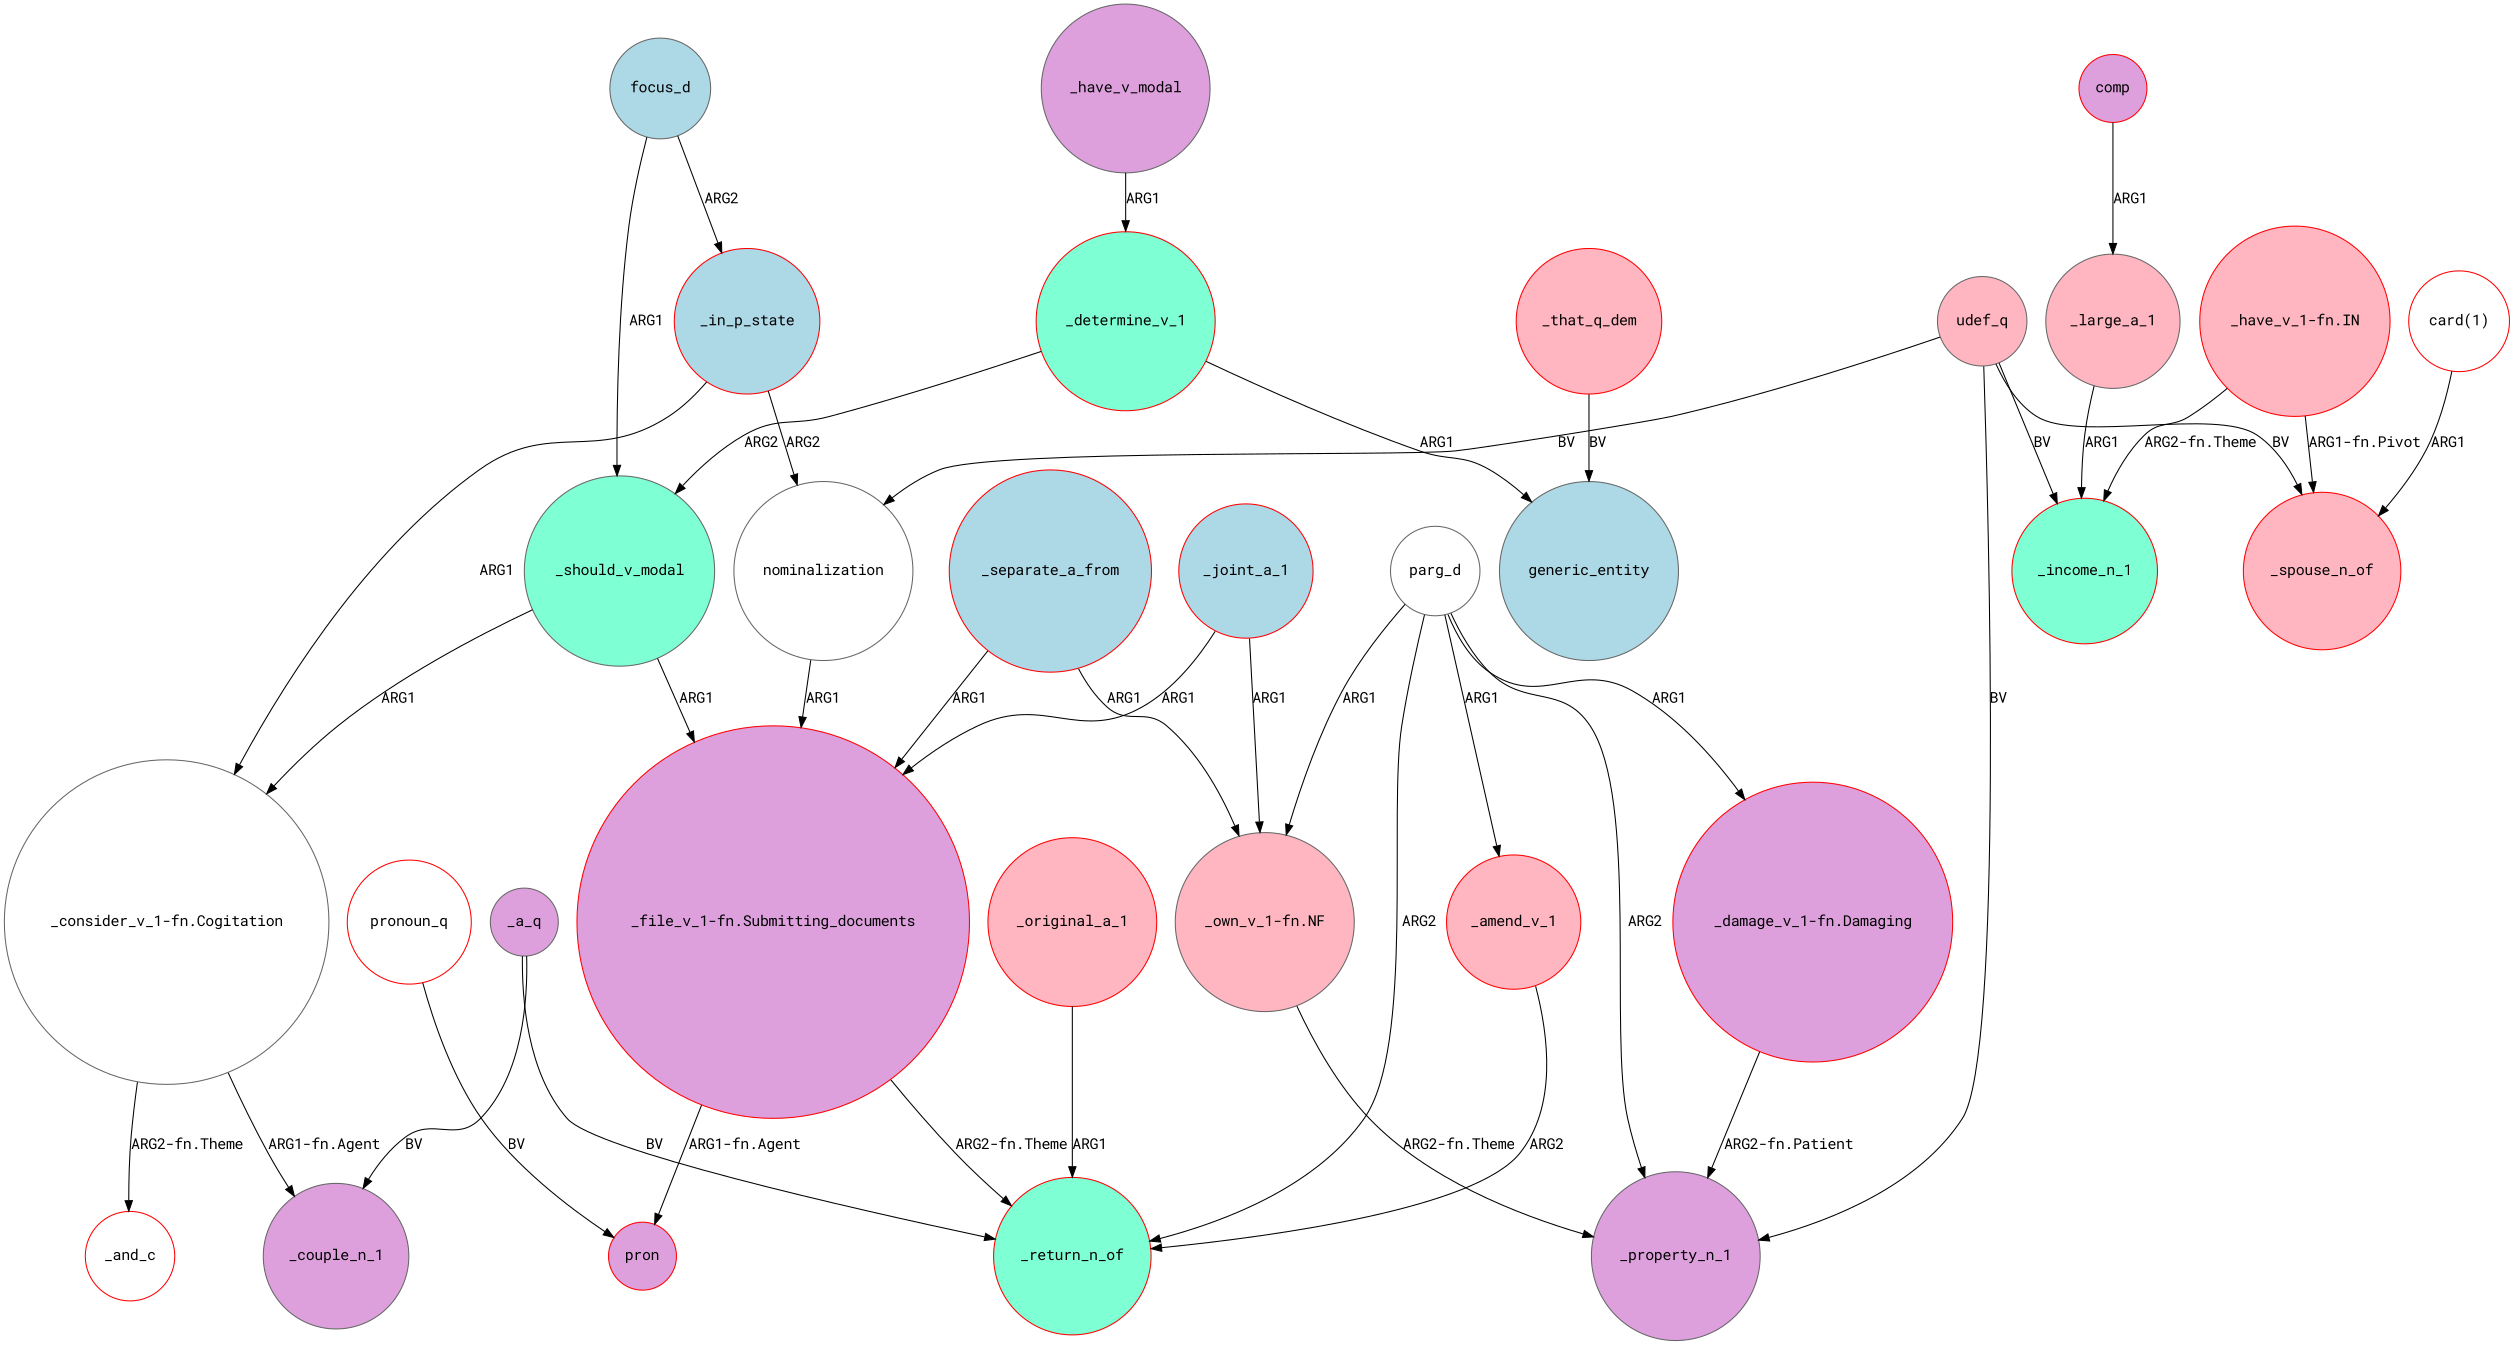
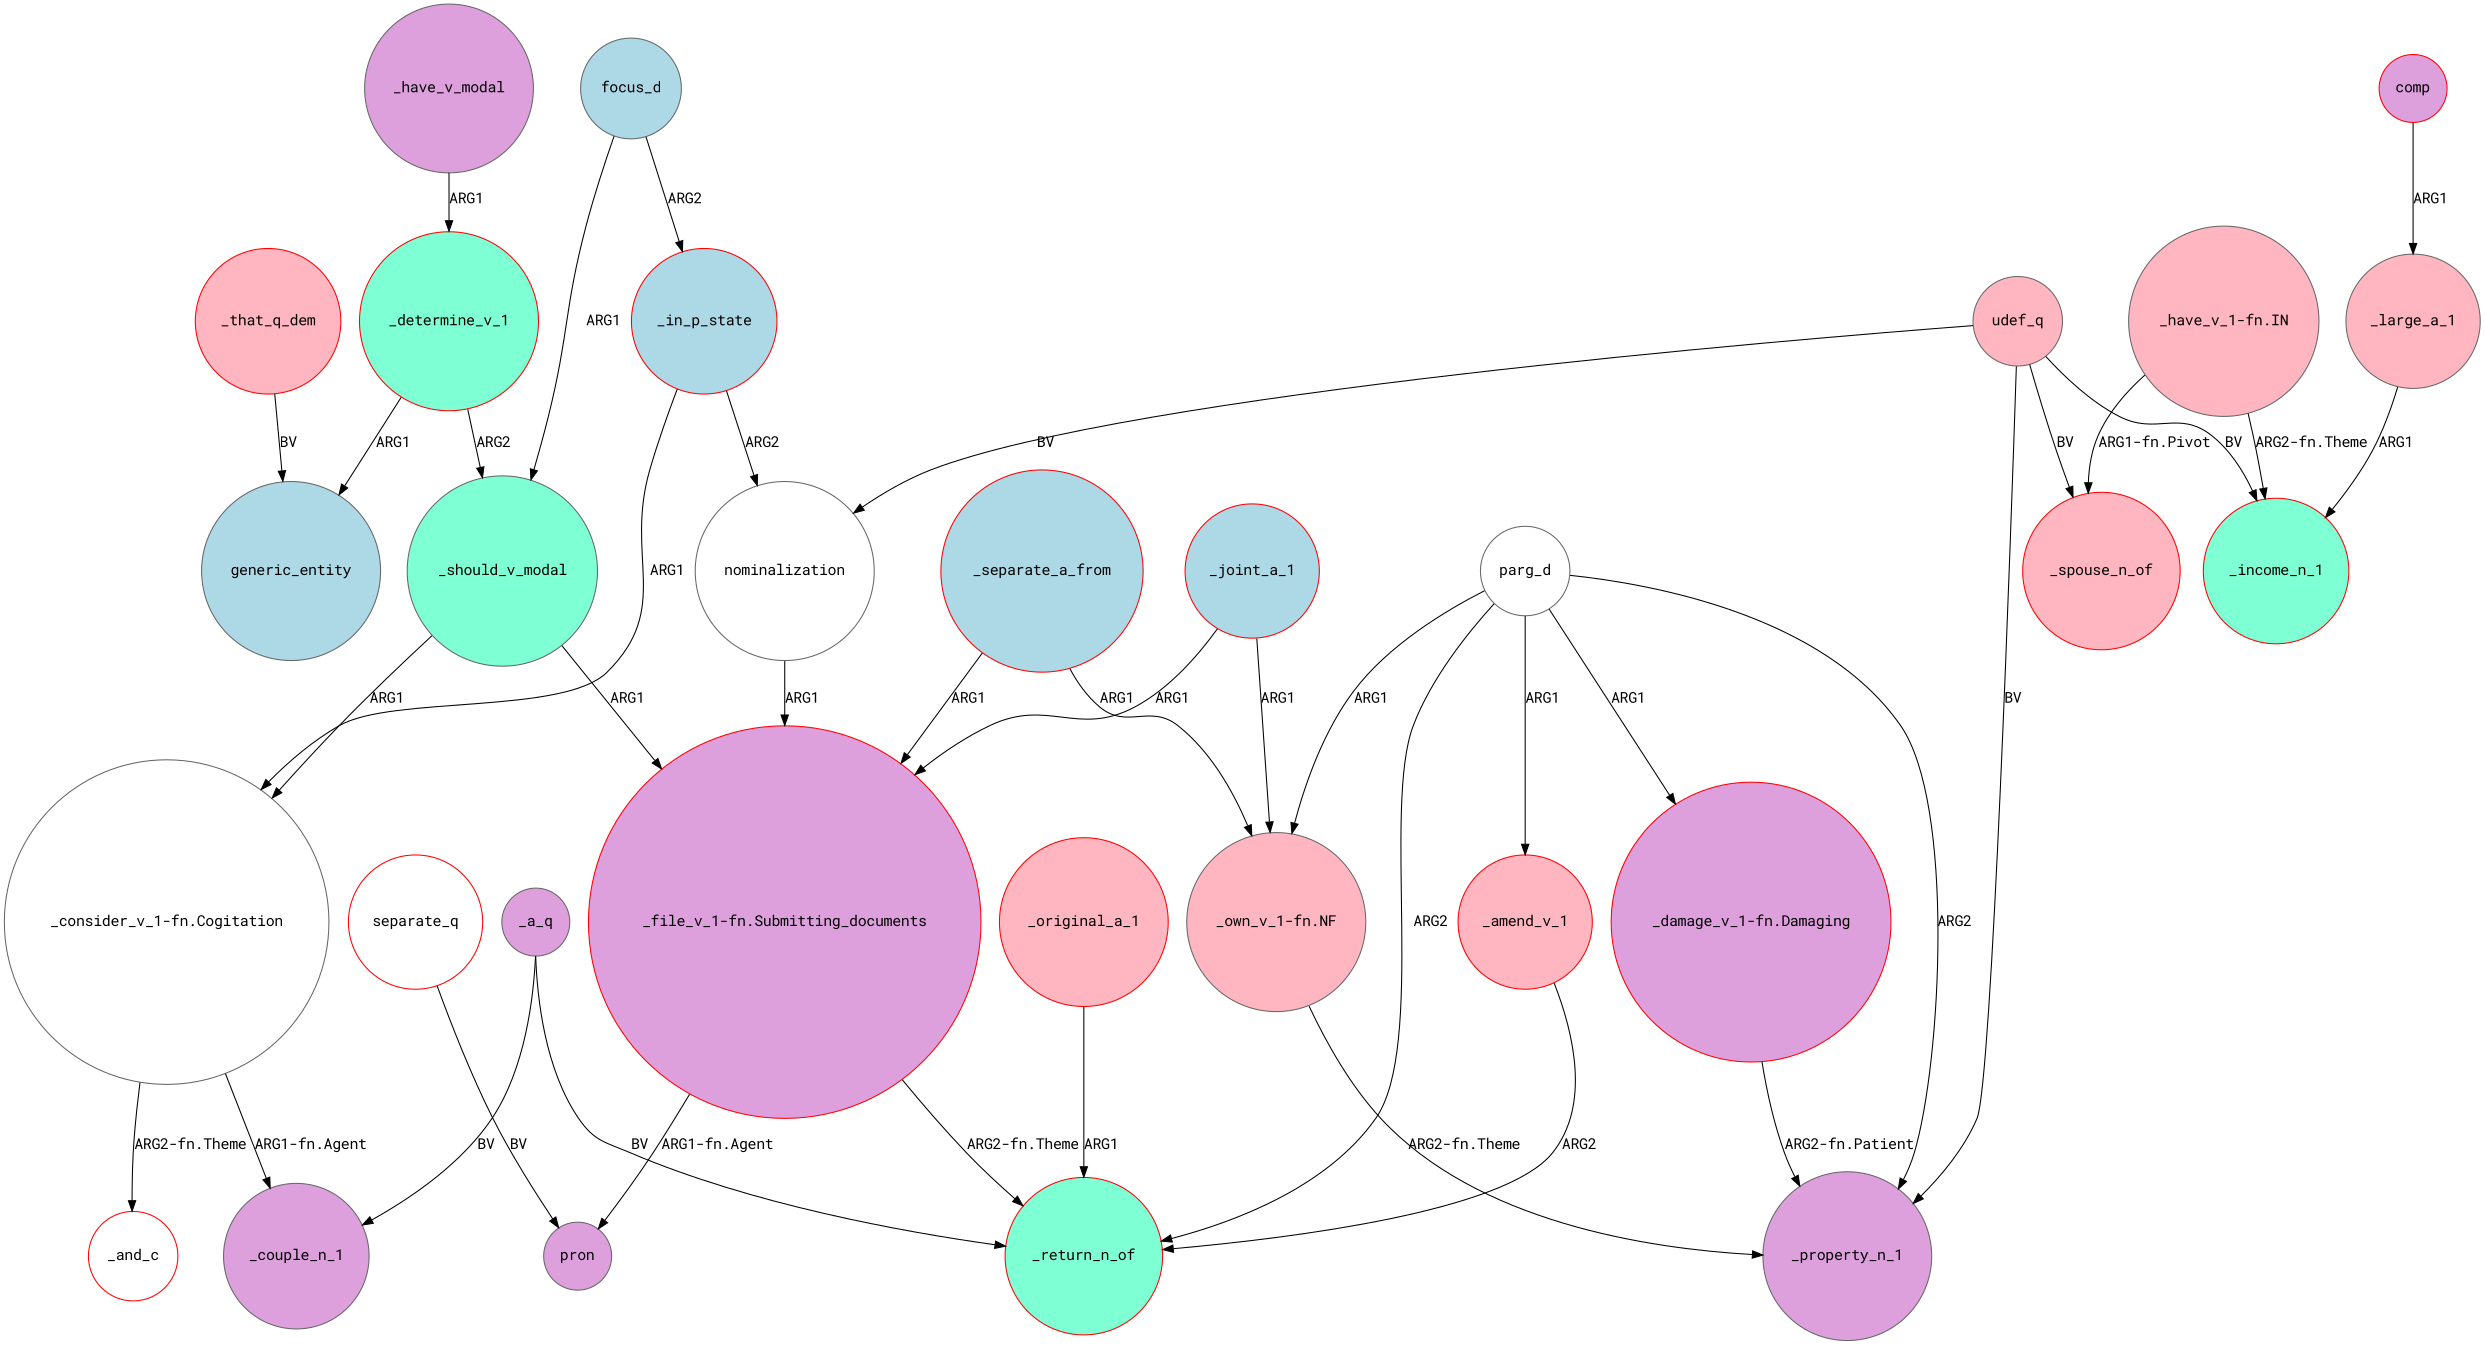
  digraph {
    fontname="Roboto Mono"
    node [color=red fillcolor=plum fontname="Roboto Mono" shape=circle style=filled]
    edge [fontname="Roboto Mono"]
    _in_p_state [fillcolor=lightblue]
    "_consider_v_1-fn.Cogitation" [color=gray40 fillcolor=white]
    nominalization [color=gray40 fillcolor=white]
    _and_c [fillcolor=white]
    _couple_n_1 [color=gray40]
    "_file_v_1-fn.Submitting_documents"
    _return_n_of [fillcolor=aquamarine]
-   pron
+   pron [color=gray40]
    _that_q_dem [fillcolor=lightpink]
    generic_entity [color=gray40 fillcolor=lightblue]
    _large_a_1 [color=gray40 fillcolor=lightpink]
    comp
    _income_n_1 [fillcolor=aquamarine]
    focus_d [color=gray40 fillcolor=lightblue]
    _should_v_modal [color=gray40 fillcolor=aquamarine]
    _determine_v_1 [fillcolor=aquamarine]
    _separate_a_from [fillcolor=lightblue]
    "_own_v_1-fn.NF" [color=gray40 fillcolor=lightpink]
    _property_n_1 [color=gray40]
    parg_d [color=gray40 fillcolor=white]
    "_damage_v_1-fn.Damaging"
    _amend_v_1 [fillcolor=lightpink]
    _a_q [color=gray40]
-   "card(1)" [fillcolor=white]
    _spouse_n_of [fillcolor=lightpink]
-   pronoun_q [fillcolor=white]
+   pronoun_q [fillcolor=white label=separate_q]
    udef_q [color=gray40 fillcolor=lightpink]
-   "_have_v_1-fn.IN" [fillcolor=lightpink]
+   "_have_v_1-fn.IN" [color=gray40 fillcolor=lightpink]
    _joint_a_1 [fillcolor=lightblue]
    n30 [color=gray40 label=_have_v_modal]
    _original_a_1 [fillcolor=lightpink]
    _in_p_state -> "_consider_v_1-fn.Cogitation" [label=ARG1]
    _in_p_state -> nominalization [label=ARG2]
    "_consider_v_1-fn.Cogitation" -> _and_c [label="ARG2-fn.Theme"]
    "_consider_v_1-fn.Cogitation" -> _couple_n_1 [label="ARG1-fn.Agent"]
    nominalization -> "_file_v_1-fn.Submitting_documents" [label=ARG1]
    "_file_v_1-fn.Submitting_documents" -> _return_n_of [label="ARG2-fn.Theme"]
    "_file_v_1-fn.Submitting_documents" -> pron [label="ARG1-fn.Agent"]
    _that_q_dem -> generic_entity [label=BV]
    _large_a_1 -> _income_n_1 [label=ARG1]
    comp -> _large_a_1 [label=ARG1]
    focus_d -> _in_p_state [label=ARG2]
    focus_d -> _should_v_modal [label=ARG1]
    _should_v_modal -> "_consider_v_1-fn.Cogitation" [label=ARG1]
    _should_v_modal -> "_file_v_1-fn.Submitting_documents" [label=ARG1]
    _determine_v_1 -> generic_entity [label=ARG1]
    _determine_v_1 -> _should_v_modal [label=ARG2]
    _separate_a_from -> "_file_v_1-fn.Submitting_documents" [label=ARG1]
    _separate_a_from -> "_own_v_1-fn.NF" [label=ARG1]
    "_own_v_1-fn.NF" -> _property_n_1 [label="ARG2-fn.Theme"]
    parg_d -> _return_n_of [label=ARG2]
    parg_d -> "_own_v_1-fn.NF" [label=ARG1]
    parg_d -> _property_n_1 [label=ARG2]
    parg_d -> "_damage_v_1-fn.Damaging" [label=ARG1]
    parg_d -> _amend_v_1 [label=ARG1]
    "_damage_v_1-fn.Damaging" -> _property_n_1 [label="ARG2-fn.Patient"]
    _amend_v_1 -> _return_n_of [label=ARG2]
    _a_q -> _couple_n_1 [label=BV]
    _a_q -> _return_n_of [label=BV]
-   "card(1)" -> _spouse_n_of [label=ARG1]
    pronoun_q -> pron [label=BV]
    udef_q -> nominalization [label=BV]
    udef_q -> _income_n_1 [label=BV]
    udef_q -> _property_n_1 [label=BV]
    udef_q -> _spouse_n_of [label=BV]
    "_have_v_1-fn.IN" -> _income_n_1 [label="ARG2-fn.Theme"]
    "_have_v_1-fn.IN" -> _spouse_n_of [label="ARG1-fn.Pivot"]
    _joint_a_1 -> "_file_v_1-fn.Submitting_documents" [label=ARG1]
    _joint_a_1 -> "_own_v_1-fn.NF" [label=ARG1]
    n30 -> _determine_v_1 [label=ARG1]
    _original_a_1 -> _return_n_of [label=ARG1]
  }
